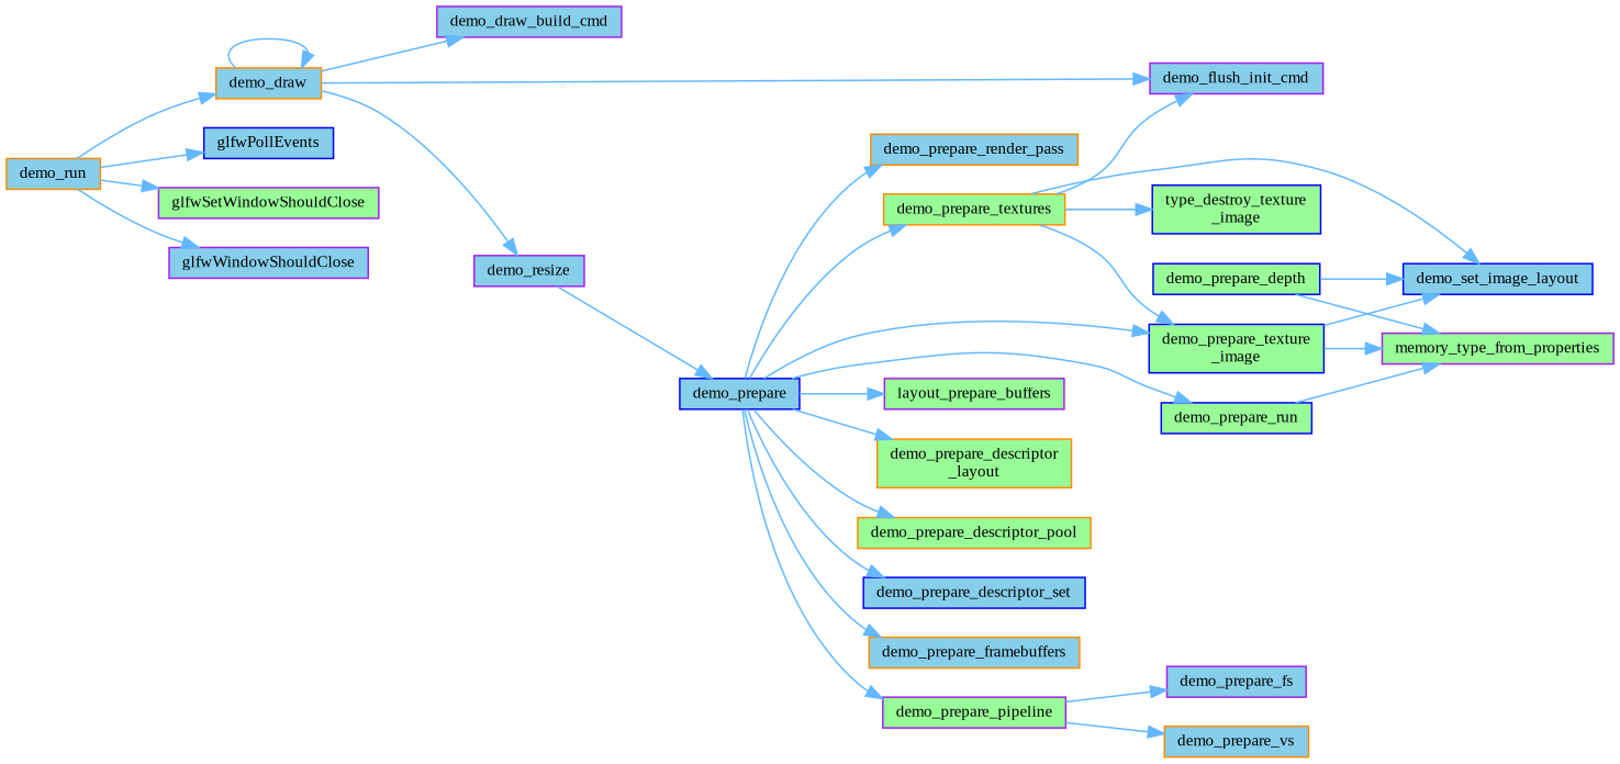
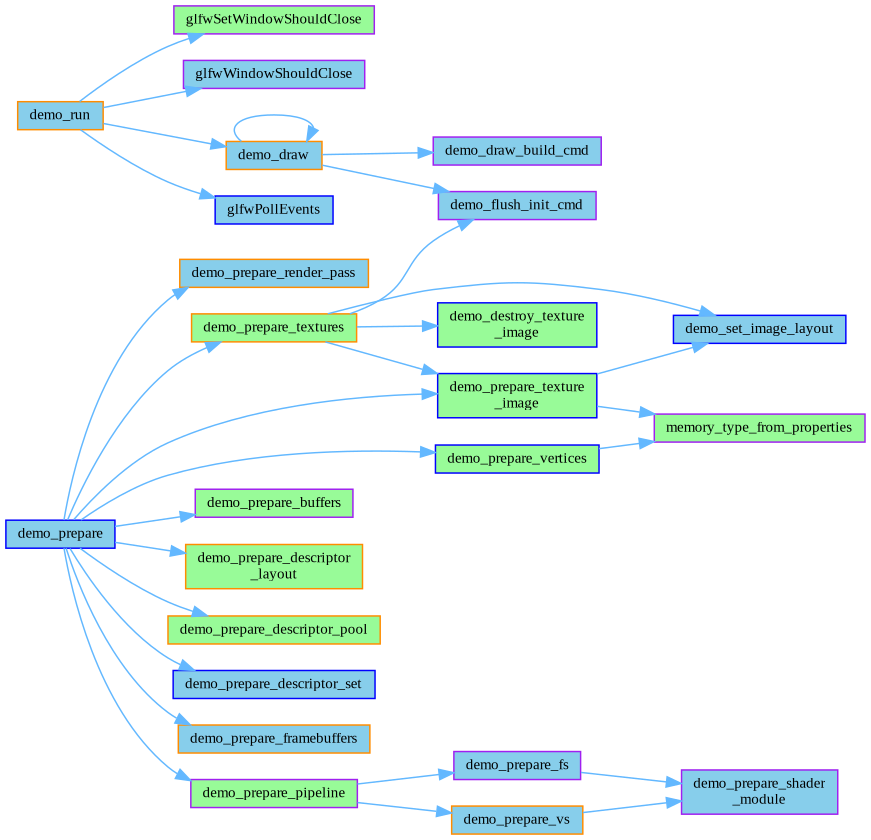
  digraph {
    fontname="Liberation Serif"
    rankdir=LR
    node [color=purple fillcolor=skyblue fontname="Liberation Serif" fontsize=10 shape=box style=filled]
    edge [color=steelblue1 fontname="Liberation Serif" fontsize=10 labelfontname=Helvetica labelfontsize=10 style=solid]
    n1 [color=darkorange fontcolor=black height=0.2 label=demo_run width=0.4]
    n2 [color=darkorange height=0.2 label=demo_draw width=0.4]
    n3 [color=blue height=0.2 label=glfwPollEvents width=0.4]
    n4 [fillcolor=palegreen height=0.2 label=glfwSetWindowShouldClose width=0.4]
    n5 [height=0.2 label=glfwWindowShouldClose width=0.4]
    n6 [height=0.2 label=demo_draw_build_cmd width=0.4]
    n7 [height=0.2 label=demo_flush_init_cmd width=0.4]
-   n8 [height=0.2 label=demo_resize width=0.4]
    n9 [color=blue height=0.2 label=demo_prepare width=0.4]
-   n10 [fillcolor=palegreen height=0.2 label=layout_prepare_buffers width=0.4]
+   n10 [fillcolor=palegreen height=0.2 label=demo_prepare_buffers width=0.4]
    n11 [color=darkorange fillcolor=palegreen height=0.2 label="demo_prepare_descriptor\l_layout" width=0.4]
    n12 [color=darkorange fillcolor=palegreen height=0.2 label=demo_prepare_descriptor_pool width=0.4]
    n13 [color=blue height=0.2 label=demo_prepare_descriptor_set width=0.4]
    n14 [color=darkorange height=0.2 label=demo_prepare_framebuffers width=0.4]
    n15 [fillcolor=palegreen height=0.2 label=demo_prepare_pipeline width=0.4]
    n16 [color=darkorange height=0.2 label=demo_prepare_render_pass width=0.4]
    n17 [color=darkorange fillcolor=palegreen height=0.2 label=demo_prepare_textures width=0.4]
-   n18 [color=blue fillcolor=palegreen height=0.2 label=demo_prepare_run width=0.4]
+   n18 [color=blue fillcolor=palegreen height=0.2 label=demo_prepare_vertices width=0.4]
    n19 [color=blue fillcolor=palegreen height=0.2 label="demo_prepare_texture\l_image" width=0.4]
-   n20 [color=blue fillcolor=palegreen height=0.2 label=demo_prepare_depth width=0.4]
    n21 [color=blue height=0.2 label=demo_set_image_layout width=0.4]
    n22 [fillcolor=palegreen height=0.2 label=memory_type_from_properties width=0.4]
    n23 [height=0.2 label=demo_prepare_fs width=0.4]
    n24 [color=darkorange height=0.2 label=demo_prepare_vs width=0.4]
-   n25 [color=blue fillcolor=palegreen height=0.2 label="type_destroy_texture\l_image" width=0.4]
+   n25 [color=blue fillcolor=palegreen height=0.2 label="demo_destroy_texture\l_image" width=0.4]
+   n26 [height=0.2 label="demo_prepare_shader\l_module" width=0.4]
    n1 -> n2
    n1 -> n3
    n1 -> n4
    n1 -> n5
    n2 -> n2
    n2 -> n6
    n2 -> n7
-   n2 -> n8
-   n8 -> n9
    n9 -> n10
    n9 -> n11
    n9 -> n12
    n9 -> n13
    n9 -> n14
    n9 -> n15
    n9 -> n16
    n9 -> n17
    n9 -> n18
    n9 -> n19
    n15 -> n23
    n15 -> n24
    n17 -> n7
    n17 -> n19
    n17 -> n21
    n17 -> n25
    n18 -> n22
    n19 -> n21
    n19 -> n22
-   n20 -> n21
-   n20 -> n22
+   n23 -> n26
+   n24 -> n26
  }
